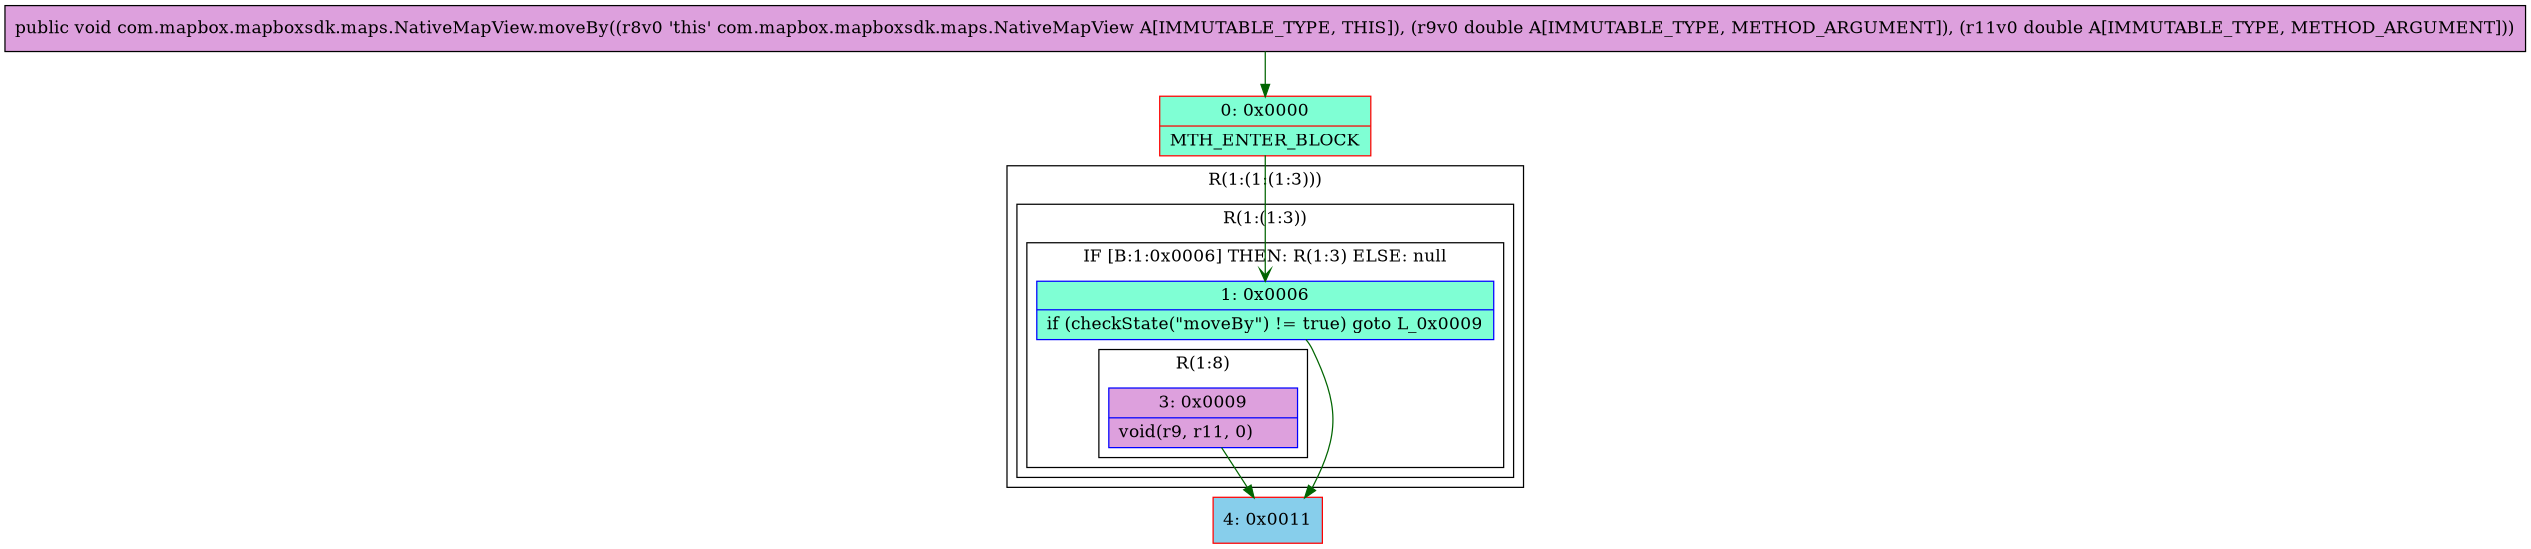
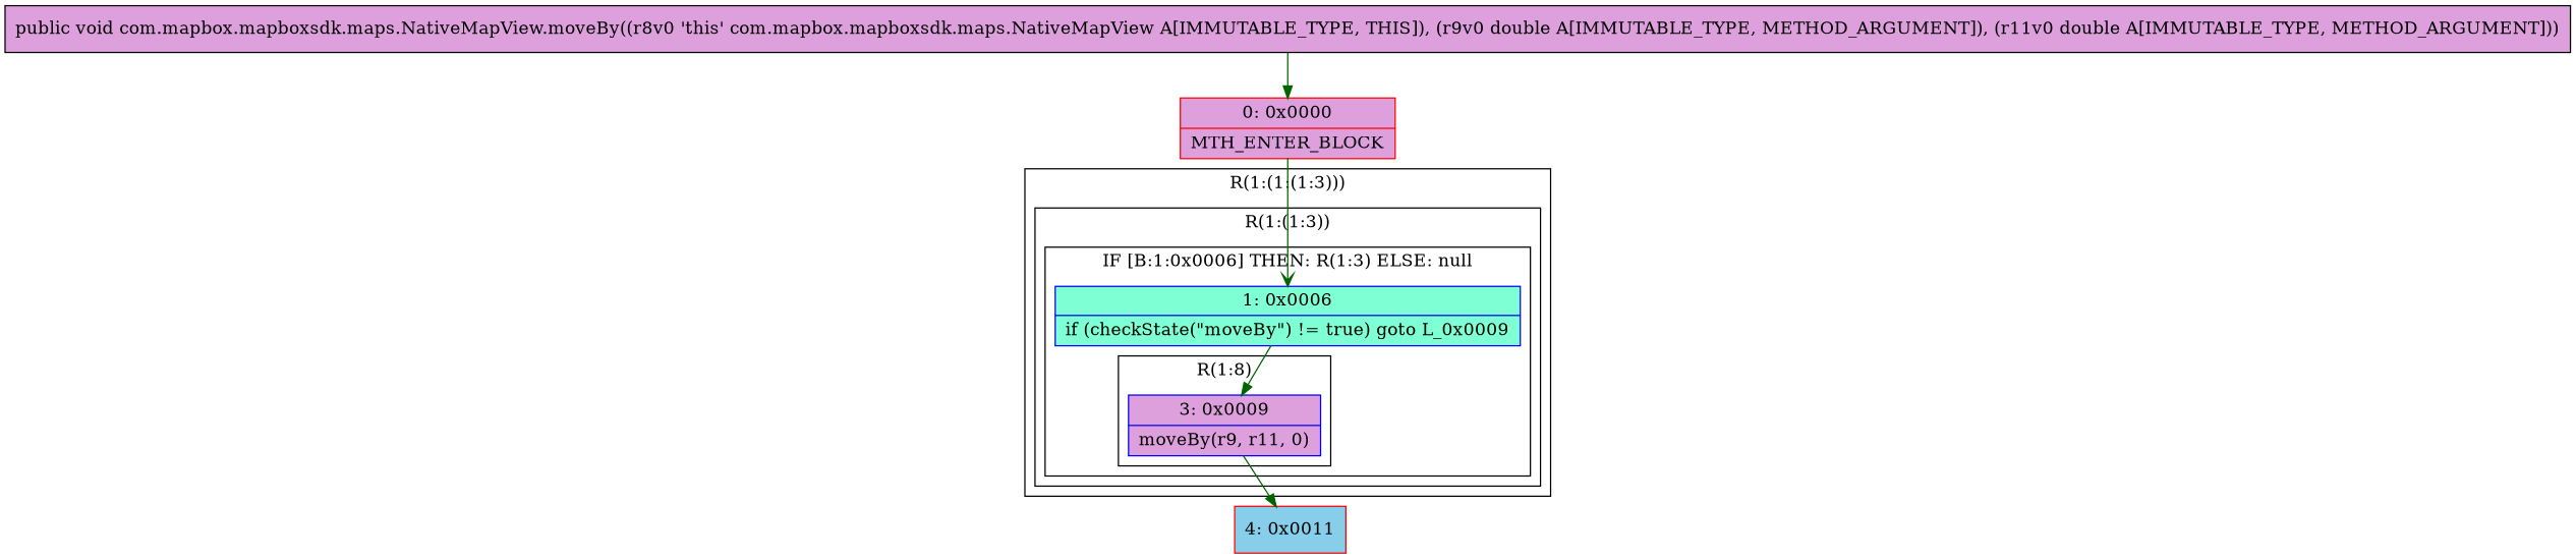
  digraph {
    node [color=blue fillcolor=plum shape=record style=filled]
    edge [arrowhead=normal color=darkgreen]
-   n1 [label="{3\:\ 0x0009|void(r9, r11, 0)\l}"]
+   n1 [label="{3\:\ 0x0009|moveBy(r9, r11, 0)\l}"]
    n2 [fillcolor=aquamarine label="{1\:\ 0x0006|if (checkState(\"moveBy\") != true) goto L_0x0009\l}"]
    n3 [color=red fillcolor=skyblue label="{4\:\ 0x0011}"]
-   n4 [color=red fillcolor=aquamarine label="{0\:\ 0x0000|MTH_ENTER_BLOCK\l}"]
+   n4 [color=red label="{0\:\ 0x0000|MTH_ENTER_BLOCK\l}"]
    n5 [label="{public void com.mapbox.mapboxsdk.maps.NativeMapView.moveBy((r8v0 'this' com.mapbox.mapboxsdk.maps.NativeMapView A[IMMUTABLE_TYPE, THIS]), (r9v0 double A[IMMUTABLE_TYPE, METHOD_ARGUMENT]), (r11v0 double A[IMMUTABLE_TYPE, METHOD_ARGUMENT])) }" color=""]
    subgraph cluster_1 {
      label="R(1:(1:(1:3)))"
      subgraph cluster_2 {
        label="R(1:(1:3))"
        subgraph cluster_3 {
          label="IF [B:1:0x0006] THEN: R(1:3) ELSE: null"
          n2
          subgraph cluster_4 {
            label="R(1:8)"
            n1
          }
        }
      }
    }
    n1 -> n3
-   n2 -> n3
+   n2 -> n1
    n4 -> n2 [arrowhead=vee]
    n5 -> n4
  }
